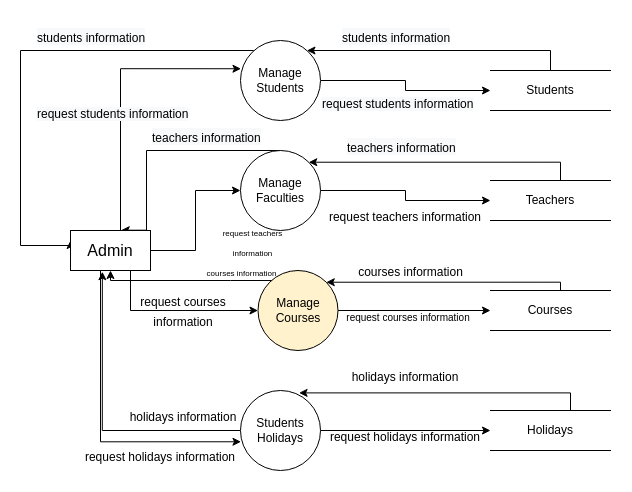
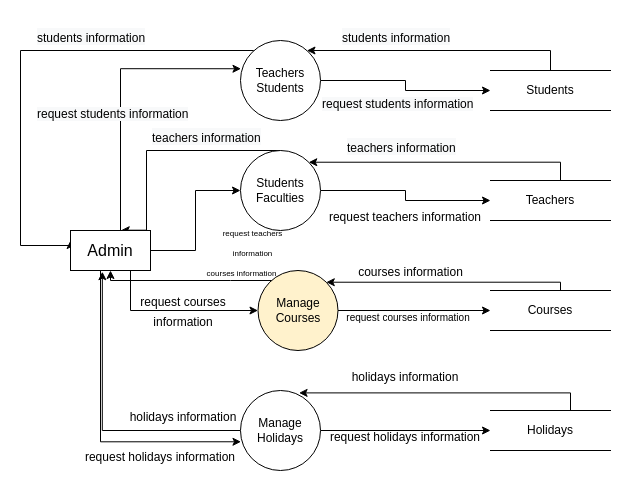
  <mxCell id="0" />
  <mxCell id="1" parent="0" />
  <mxCell id="2" style="edgeStyle=orthogonalEdgeStyle;rounded=0;orthogonalLoop=1;jettySize=auto;html=1;entryX=0;entryY=0.5;entryDx=0;entryDy=0;fontSize=16;" parent="1" source="4" target="15" edge="1"><mxGeometry relative="1" as="geometry" /></mxCell>
  <mxCell id="3" style="edgeStyle=orthogonalEdgeStyle;rounded=0;orthogonalLoop=1;jettySize=auto;html=1;entryX=0;entryY=0.25;entryDx=0;entryDy=0;fontSize=8;" parent="1" source="4" target="27" edge="1"><mxGeometry relative="1" as="geometry"><Array as="points"><mxPoint x="20" y="50" /><mxPoint x="20" y="245" /></Array></mxGeometry></mxCell>
- <mxCell id="4" value="Manage Students" style="ellipse;whiteSpace=wrap;html=1;aspect=fixed;" parent="1" vertex="1"><mxGeometry x="240" y="40" width="80" height="80" as="geometry" /></mxCell>
+ <mxCell id="4" value="Teachers Students" style="ellipse;whiteSpace=wrap;html=1;aspect=fixed;" parent="1" vertex="1"><mxGeometry x="240" y="40" width="80" height="80" as="geometry" /></mxCell>
  <mxCell id="5" style="edgeStyle=orthogonalEdgeStyle;rounded=0;orthogonalLoop=1;jettySize=auto;html=1;fontSize=16;" parent="1" source="7" target="17" edge="1"><mxGeometry relative="1" as="geometry" /></mxCell>
  <mxCell id="6" style="edgeStyle=orthogonalEdgeStyle;rounded=0;orthogonalLoop=1;jettySize=auto;html=1;entryX=0.634;entryY=-0.008;entryDx=0;entryDy=0;entryPerimeter=0;fontSize=10;" parent="1" source="7" target="27" edge="1"><mxGeometry relative="1" as="geometry"><Array as="points"><mxPoint x="146" y="150" /></Array></mxGeometry></mxCell>
- <mxCell id="7" value="Manage Faculties" style="ellipse;whiteSpace=wrap;html=1;aspect=fixed;" parent="1" vertex="1"><mxGeometry x="240" y="150" width="80" height="80" as="geometry" /></mxCell>
+ <mxCell id="7" value="Students Faculties" style="ellipse;whiteSpace=wrap;html=1;aspect=fixed;" parent="1" vertex="1"><mxGeometry x="240" y="150" width="80" height="80" as="geometry" /></mxCell>
  <mxCell id="8" style="edgeStyle=orthogonalEdgeStyle;rounded=0;orthogonalLoop=1;jettySize=auto;html=1;entryX=0;entryY=0.5;entryDx=0;entryDy=0;fontSize=16;" parent="1" source="10" target="19" edge="1"><mxGeometry relative="1" as="geometry" /></mxCell>
  <mxCell id="9" style="edgeStyle=orthogonalEdgeStyle;rounded=0;orthogonalLoop=1;jettySize=auto;html=1;fontSize=12;" parent="1" source="10" target="27" edge="1"><mxGeometry relative="1" as="geometry"><Array as="points"><mxPoint x="230" y="280" /><mxPoint x="230" y="280" /></Array></mxGeometry></mxCell>
  <mxCell id="10" value="Manage Courses" style="ellipse;whiteSpace=wrap;html=1;aspect=fixed;fillColor=#fff2cc;" parent="1" vertex="1"><mxGeometry x="257.5" y="270" width="80" height="80" as="geometry" /></mxCell>
  <mxCell id="11" style="edgeStyle=orthogonalEdgeStyle;rounded=0;orthogonalLoop=1;jettySize=auto;html=1;entryX=0;entryY=0.5;entryDx=0;entryDy=0;fontSize=16;" parent="1" source="13" target="21" edge="1"><mxGeometry relative="1" as="geometry" /></mxCell>
  <mxCell id="12" style="edgeStyle=orthogonalEdgeStyle;rounded=0;orthogonalLoop=1;jettySize=auto;html=1;entryX=0.398;entryY=1.03;entryDx=0;entryDy=0;entryPerimeter=0;fontSize=12;" parent="1" source="13" target="27" edge="1"><mxGeometry relative="1" as="geometry" /></mxCell>
- <mxCell id="13" value="Students Holidays" style="ellipse;whiteSpace=wrap;html=1;aspect=fixed;" parent="1" vertex="1"><mxGeometry x="240" y="390" width="80" height="80" as="geometry" /></mxCell>
+ <mxCell id="13" value="Manage Holidays" style="ellipse;whiteSpace=wrap;html=1;aspect=fixed;" parent="1" vertex="1"><mxGeometry x="240" y="390" width="80" height="80" as="geometry" /></mxCell>
  <mxCell id="14" style="edgeStyle=orthogonalEdgeStyle;rounded=0;orthogonalLoop=1;jettySize=auto;html=1;fontSize=16;" parent="1" source="15" target="4" edge="1"><mxGeometry relative="1" as="geometry"><Array as="points"><mxPoint x="550" y="50" /></Array></mxGeometry></mxCell>
  <mxCell id="15" value="Students" style="shape=partialRectangle;whiteSpace=wrap;html=1;left=0;right=0;fillColor=none;" parent="1" vertex="1"><mxGeometry x="490" y="70" width="120" height="40" as="geometry" /></mxCell>
  <mxCell id="16" style="edgeStyle=orthogonalEdgeStyle;rounded=0;orthogonalLoop=1;jettySize=auto;html=1;entryX=1;entryY=0;entryDx=0;entryDy=0;fontSize=16;" parent="1" source="17" target="7" edge="1"><mxGeometry relative="1" as="geometry"><Array as="points"><mxPoint x="560" y="162" /></Array></mxGeometry></mxCell>
  <mxCell id="17" value="Teachers" style="shape=partialRectangle;whiteSpace=wrap;html=1;left=0;right=0;fillColor=none;" parent="1" vertex="1"><mxGeometry x="490" y="180" width="120" height="40" as="geometry" /></mxCell>
  <mxCell id="18" style="edgeStyle=orthogonalEdgeStyle;rounded=0;orthogonalLoop=1;jettySize=auto;html=1;entryX=1;entryY=0;entryDx=0;entryDy=0;fontSize=16;" parent="1" source="19" target="10" edge="1"><mxGeometry relative="1" as="geometry"><Array as="points"><mxPoint x="560" y="282" /></Array></mxGeometry></mxCell>
  <mxCell id="19" value="Courses" style="shape=partialRectangle;whiteSpace=wrap;html=1;left=0;right=0;fillColor=none;" parent="1" vertex="1"><mxGeometry x="490" y="290" width="120" height="40" as="geometry" /></mxCell>
  <mxCell id="20" style="edgeStyle=orthogonalEdgeStyle;rounded=0;orthogonalLoop=1;jettySize=auto;html=1;entryX=0.732;entryY=0.03;entryDx=0;entryDy=0;entryPerimeter=0;fontSize=16;" parent="1" source="21" target="13" edge="1"><mxGeometry relative="1" as="geometry"><Array as="points"><mxPoint x="570" y="392" /></Array></mxGeometry></mxCell>
  <mxCell id="21" value="Holidays" style="shape=partialRectangle;whiteSpace=wrap;html=1;left=0;right=0;fillColor=none;" parent="1" vertex="1"><mxGeometry x="490" y="410" width="120" height="40" as="geometry" /></mxCell>
  <mxCell id="22" style="edgeStyle=orthogonalEdgeStyle;rounded=0;orthogonalLoop=1;jettySize=auto;html=1;entryX=0.5;entryY=0;entryDx=0;entryDy=0;fontSize=10;" parent="1" edge="1"><mxGeometry relative="1" as="geometry"><mxPoint x="250" y="190" as="sourcePoint" /></mxGeometry></mxCell>
  <mxCell id="23" style="edgeStyle=orthogonalEdgeStyle;rounded=0;orthogonalLoop=1;jettySize=auto;html=1;entryX=0;entryY=0.5;entryDx=0;entryDy=0;fontSize=16;" parent="1" source="27" target="7" edge="1"><mxGeometry relative="1" as="geometry" /></mxCell>
  <mxCell id="24" style="edgeStyle=orthogonalEdgeStyle;rounded=0;orthogonalLoop=1;jettySize=auto;html=1;entryX=0.006;entryY=0.353;entryDx=0;entryDy=0;entryPerimeter=0;fontSize=16;" parent="1" source="27" target="4" edge="1"><mxGeometry relative="1" as="geometry"><Array as="points"><mxPoint x="120" y="68" /></Array></mxGeometry></mxCell>
  <mxCell id="25" style="edgeStyle=orthogonalEdgeStyle;rounded=0;orthogonalLoop=1;jettySize=auto;html=1;fontSize=16;" parent="1" source="27" target="10" edge="1"><mxGeometry relative="1" as="geometry"><Array as="points"><mxPoint x="130" y="310" /></Array></mxGeometry></mxCell>
  <mxCell id="26" style="edgeStyle=orthogonalEdgeStyle;rounded=0;orthogonalLoop=1;jettySize=auto;html=1;entryX=0.006;entryY=0.641;entryDx=0;entryDy=0;entryPerimeter=0;fontSize=16;" parent="1" source="27" target="13" edge="1"><mxGeometry relative="1" as="geometry"><Array as="points"><mxPoint x="100" y="441" /></Array></mxGeometry></mxCell>
  <mxCell id="27" value="&lt;font style=&quot;font-size: 16px;&quot;&gt;Admin&lt;/font&gt;" style="rounded=0;whiteSpace=wrap;html=1;fontSize=8;" parent="1" vertex="1"><mxGeometry x="70" y="230" width="80" height="40" as="geometry" /></mxCell>
  <mxCell id="28" value="&lt;font style=&quot;font-size: 12px;&quot;&gt;courses information&lt;/font&gt;" style="text;html=1;strokeColor=none;fillColor=none;align=center;verticalAlign=middle;whiteSpace=wrap;rounded=0;fontSize=16;" parent="1" vertex="1"><mxGeometry x="322.5" y="262.5" width="175" height="15" as="geometry" /></mxCell>
  <mxCell id="29" value="&lt;span style=&quot;font-size: 12px;&quot;&gt;request teachers information&lt;/span&gt;" style="text;html=1;strokeColor=none;fillColor=none;align=center;verticalAlign=middle;whiteSpace=wrap;rounded=0;fontSize=16;" parent="1" vertex="1"><mxGeometry x="305" y="200" width="200" height="30" as="geometry" /></mxCell>
  <mxCell id="30" value="&lt;font style=&quot;font-size: 10px;&quot;&gt;request courses information&lt;/font&gt;" style="text;html=1;strokeColor=none;fillColor=none;align=center;verticalAlign=middle;whiteSpace=wrap;rounded=0;fontSize=16;" parent="1" vertex="1"><mxGeometry x="317.5" y="305" width="180" height="20" as="geometry" /></mxCell>
  <mxCell id="31" value="&lt;font style=&quot;font-size: 12px;&quot;&gt;request holidays information&lt;/font&gt;" style="text;html=1;strokeColor=none;fillColor=none;align=center;verticalAlign=middle;whiteSpace=wrap;rounded=0;fontSize=16;" parent="1" vertex="1"><mxGeometry x="315" y="420" width="180" height="30" as="geometry" /></mxCell>
  <mxCell id="32" value="&lt;font style=&quot;font-size: 12px;&quot;&gt;holidays information&lt;/font&gt;" style="text;html=1;strokeColor=none;fillColor=none;align=center;verticalAlign=middle;whiteSpace=wrap;rounded=0;fontSize=16;" parent="1" vertex="1"><mxGeometry x="330" y="360" width="150" height="30" as="geometry" /></mxCell>
  <mxCell id="33" value="&lt;span style=&quot;color: rgb(0, 0, 0); font-family: Helvetica; font-style: normal; font-variant-ligatures: normal; font-variant-caps: normal; font-weight: 400; letter-spacing: normal; orphans: 2; text-align: center; text-indent: 0px; text-transform: none; widows: 2; word-spacing: 0px; -webkit-text-stroke-width: 0px; background-color: rgb(248, 249, 250); text-decoration-thickness: initial; text-decoration-style: initial; text-decoration-color: initial; float: none; display: inline !important;&quot;&gt;&lt;font style=&quot;font-size: 12px;&quot;&gt;teachers information&lt;/font&gt;&lt;/span&gt;" style="text;whiteSpace=wrap;html=1;fontSize=16;" parent="1" vertex="1"><mxGeometry x="345" y="130" width="240" height="40" as="geometry" /></mxCell>
  <mxCell id="34" value="&lt;span style=&quot;color: rgb(0, 0, 0); font-family: Helvetica; font-style: normal; font-variant-ligatures: normal; font-variant-caps: normal; font-weight: 400; letter-spacing: normal; orphans: 2; text-align: center; text-indent: 0px; text-transform: none; widows: 2; word-spacing: 0px; -webkit-text-stroke-width: 0px; background-color: rgb(248, 249, 250); text-decoration-thickness: initial; text-decoration-style: initial; text-decoration-color: initial; float: none; display: inline !important;&quot;&gt;&lt;font style=&quot;font-size: 12px;&quot;&gt;students information&lt;/font&gt;&lt;/span&gt;" style="text;whiteSpace=wrap;html=1;fontSize=16;" parent="1" vertex="1"><mxGeometry x="340" y="20" width="240" height="40" as="geometry" /></mxCell>
  <mxCell id="35" value="&lt;span style=&quot;color: rgb(0, 0, 0); font-family: Helvetica; font-size: 12px; font-style: normal; font-variant-ligatures: normal; font-variant-caps: normal; font-weight: 400; letter-spacing: normal; orphans: 2; text-align: center; text-indent: 0px; text-transform: none; widows: 2; word-spacing: 0px; -webkit-text-stroke-width: 0px; background-color: rgb(248, 249, 250); text-decoration-thickness: initial; text-decoration-style: initial; text-decoration-color: initial; float: none; display: inline !important;&quot;&gt;request students information&lt;/span&gt;" style="text;whiteSpace=wrap;html=1;fontSize=12;" parent="1" vertex="1"><mxGeometry x="320" y="90" width="190" height="40" as="geometry" /></mxCell>
  <mxCell id="36" value="&lt;span style=&quot;color: rgb(0, 0, 0); font-family: Helvetica; font-size: 12px; font-style: normal; font-variant-ligatures: normal; font-variant-caps: normal; font-weight: 400; letter-spacing: normal; orphans: 2; text-align: center; text-indent: 0px; text-transform: none; widows: 2; word-spacing: 0px; -webkit-text-stroke-width: 0px; background-color: rgb(248, 249, 250); text-decoration-thickness: initial; text-decoration-style: initial; text-decoration-color: initial; float: none; display: inline !important;&quot;&gt;request students information&lt;/span&gt;" style="text;whiteSpace=wrap;html=1;fontSize=12;" parent="1" vertex="1"><mxGeometry x="35" y="100" width="190" height="40" as="geometry" /></mxCell>
  <mxCell id="37" value="&lt;font style=&quot;font-size: 8px;&quot;&gt;request teachers information&lt;/font&gt;" style="text;html=1;strokeColor=none;fillColor=none;align=center;verticalAlign=middle;whiteSpace=wrap;rounded=0;fontSize=16;" parent="1" vertex="1"><mxGeometry x="220" y="230" width="65" height="20" as="geometry" /></mxCell>
  <mxCell id="38" value="&lt;font style=&quot;font-size: 12px;&quot;&gt;request courses information&lt;/font&gt;" style="text;html=1;strokeColor=none;fillColor=none;align=center;verticalAlign=middle;whiteSpace=wrap;rounded=0;fontSize=16;" parent="1" vertex="1"><mxGeometry x="132.5" y="295" width="100" height="30" as="geometry" /></mxCell>
  <mxCell id="39" value="&lt;font style=&quot;font-size: 12px;&quot;&gt;request holidays information&lt;/font&gt;" style="text;html=1;strokeColor=none;fillColor=none;align=center;verticalAlign=middle;whiteSpace=wrap;rounded=0;fontSize=16;" parent="1" vertex="1"><mxGeometry x="70" y="440" width="180" height="30" as="geometry" /></mxCell>
  <mxCell id="40" value="&lt;font style=&quot;font-size: 12px;&quot;&gt;holidays information&lt;/font&gt;" style="text;html=1;strokeColor=none;fillColor=none;align=center;verticalAlign=middle;whiteSpace=wrap;rounded=0;fontSize=16;" parent="1" vertex="1"><mxGeometry x="107.5" y="400" width="150" height="30" as="geometry" /></mxCell>
  <mxCell id="41" value="&lt;font style=&quot;font-size: 8px;&quot;&gt;courses information&lt;/font&gt;" style="text;html=1;strokeColor=none;fillColor=none;align=center;verticalAlign=middle;whiteSpace=wrap;rounded=0;fontSize=16;" parent="1" vertex="1"><mxGeometry x="190" y="260" width="102.5" height="20" as="geometry" /></mxCell>
  <mxCell id="42" value="&lt;span style=&quot;color: rgb(0, 0, 0); font-family: Helvetica; font-style: normal; font-variant-ligatures: normal; font-variant-caps: normal; font-weight: 400; letter-spacing: normal; orphans: 2; text-align: center; text-indent: 0px; text-transform: none; widows: 2; word-spacing: 0px; -webkit-text-stroke-width: 0px; background-color: rgb(248, 249, 250); text-decoration-thickness: initial; text-decoration-style: initial; text-decoration-color: initial; float: none; display: inline !important;&quot;&gt;&lt;font style=&quot;font-size: 12px;&quot;&gt;teachers information&lt;/font&gt;&lt;/span&gt;" style="text;whiteSpace=wrap;html=1;fontSize=16;" parent="1" vertex="1"><mxGeometry x="150" y="120" width="240" height="40" as="geometry" /></mxCell>
  <mxCell id="43" value="&lt;span style=&quot;color: rgb(0, 0, 0); font-family: Helvetica; font-style: normal; font-variant-ligatures: normal; font-variant-caps: normal; font-weight: 400; letter-spacing: normal; orphans: 2; text-align: center; text-indent: 0px; text-transform: none; widows: 2; word-spacing: 0px; -webkit-text-stroke-width: 0px; background-color: rgb(248, 249, 250); text-decoration-thickness: initial; text-decoration-style: initial; text-decoration-color: initial; float: none; display: inline !important;&quot;&gt;&lt;font style=&quot;font-size: 12px;&quot;&gt;students information&lt;/font&gt;&lt;/span&gt;" style="text;whiteSpace=wrap;html=1;fontSize=16;" parent="1" vertex="1"><mxGeometry x="35" y="20" width="240" height="40" as="geometry" /></mxCell>
